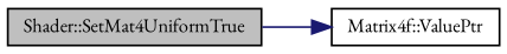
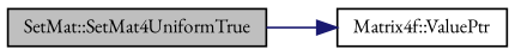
  digraph {
    rankdir=LR
    fontname="EB Garamond"
    node [color=black fontname="EB Garamond" fontsize=10 shape=record style=filled]
-   n1 [fillcolor=grey75 fontcolor=black height=0.2 label="Shader::SetMat4UniformTrue" width=0.4]
+   n1 [fillcolor=grey75 fontcolor=black height=0.2 label="SetMat::SetMat4UniformTrue" width=0.4]
    n2 [fillcolor=white height=0.2 label="Matrix4f::ValuePtr" width=0.4]
    n1 -> n2 [color=midnightblue fontname="EB Garamond" fontsize=10 labelfontname=Helvetica labelfontsize=10 style=solid]
  }
